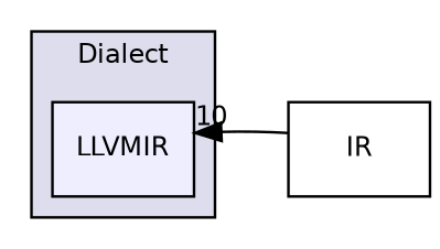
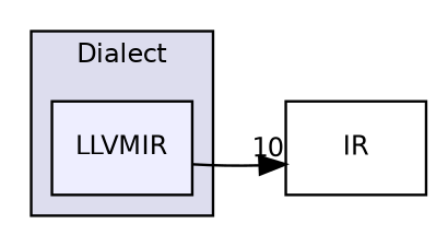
  digraph {
    compound=true
    rankdir=LR
    node [fontname=Helvetica fontsize=10 shape=box]
    n1 [fillcolor="#eeeeff" label=LLVMIR pencolor=black style=filled]
    n2 [label=IR]
    subgraph cluster_1 {
      bgcolor="#ddddee"
      fontname=Helvetica
      fontsize=10
      label=Dialect
      pencolor=black
      n1
    }
-   n2 -> n1 [headlabel=10 labeldistance=1.5 labelfontname=Helvetica labelfontsize=10]
+   n1 -> n2 [headlabel=10 labeldistance=1.5 labelfontname=Helvetica labelfontsize=10]
  }
